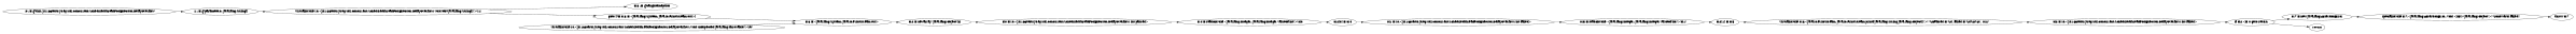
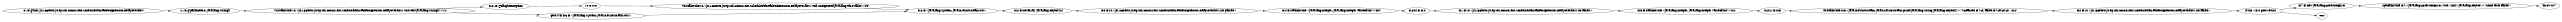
  digraph {
    rankdir=LR
    "r0 := @this: jsr166tests.jtreg.util.concurrent.ScheduledThreadPoolExecutor.DelayOverflow"
    "r1 := @parameter0: java.lang.String[]"
    "virtualinvoke r0.<jsr166tests.jtreg.util.concurrent.ScheduledThreadPoolExecutor.DelayOverflow: void test(java.lang.String[])>(r1)"
    "$r8 := @caughtexception"
    "goto [?= $r3 = <java.lang.System: java.io.PrintStream out>]"
+   "r9 = $r8"
    "$r3 = <java.lang.System: java.io.PrintStream out>"
    "$r2 = newarray (java.lang.Object)[2]"
    "virtualinvoke r0.<jsr166tests.jtreg.util.concurrent.ScheduledThreadPoolExecutor.DelayOverflow: void unexpected(java.lang.Throwable)>(r9)"
    "$i0 = r0.<jsr166tests.jtreg.util.concurrent.ScheduledThreadPoolExecutor.DelayOverflow: int passed>"
    "$r4 = staticinvoke <java.lang.Integer: java.lang.Integer valueOf(int)>($i0)"
    "$r2[0] = $r4"
    "$i1 = r0.<jsr166tests.jtreg.util.concurrent.ScheduledThreadPoolExecutor.DelayOverflow: int failed>"
    "$r5 = staticinvoke <java.lang.Integer: java.lang.Integer valueOf(int)>($i1)"
    "$r2[1] = $r5"
    "virtualinvoke $r3.<java.io.PrintStream: java.io.PrintStream printf(java.lang.String,java.lang.Object[])>(\"%nPassed = %d, failed = %d%n%n\", $r2)"
    "$i2 = r0.<jsr166tests.jtreg.util.concurrent.ScheduledThreadPoolExecutor.DelayOverflow: int failed>"
    "if $i2 <= 0 goto return"
    "$r7 = new java.lang.AssertionError"
-   return
+   return [label=test]
    "specialinvoke $r7.<java.lang.AssertionError: void <init>(java.lang.Object)>(\"Some tests failed\")"
    "throw $r7"
    "r0 := @this: jsr166tests.jtreg.util.concurrent.ScheduledThreadPoolExecutor.DelayOverflow" -> "r1 := @parameter0: java.lang.String[]"
    "r1 := @parameter0: java.lang.String[]" -> "virtualinvoke r0.<jsr166tests.jtreg.util.concurrent.ScheduledThreadPoolExecutor.DelayOverflow: void test(java.lang.String[])>(r1)"
    "virtualinvoke r0.<jsr166tests.jtreg.util.concurrent.ScheduledThreadPoolExecutor.DelayOverflow: void test(java.lang.String[])>(r1)" -> "$r8 := @caughtexception"
    "virtualinvoke r0.<jsr166tests.jtreg.util.concurrent.ScheduledThreadPoolExecutor.DelayOverflow: void test(java.lang.String[])>(r1)" -> "goto [?= $r3 = <java.lang.System: java.io.PrintStream out>]"
+   "$r8 := @caughtexception" -> "r9 = $r8"
    "goto [?= $r3 = <java.lang.System: java.io.PrintStream out>]" -> "$r3 = <java.lang.System: java.io.PrintStream out>"
+   "r9 = $r8" -> "virtualinvoke r0.<jsr166tests.jtreg.util.concurrent.ScheduledThreadPoolExecutor.DelayOverflow: void unexpected(java.lang.Throwable)>(r9)"
    "$r3 = <java.lang.System: java.io.PrintStream out>" -> "$r2 = newarray (java.lang.Object)[2]"
    "$r2 = newarray (java.lang.Object)[2]" -> "$i0 = r0.<jsr166tests.jtreg.util.concurrent.ScheduledThreadPoolExecutor.DelayOverflow: int passed>"
    "virtualinvoke r0.<jsr166tests.jtreg.util.concurrent.ScheduledThreadPoolExecutor.DelayOverflow: void unexpected(java.lang.Throwable)>(r9)" -> "$r3 = <java.lang.System: java.io.PrintStream out>"
    "$i0 = r0.<jsr166tests.jtreg.util.concurrent.ScheduledThreadPoolExecutor.DelayOverflow: int passed>" -> "$r4 = staticinvoke <java.lang.Integer: java.lang.Integer valueOf(int)>($i0)"
    "$r4 = staticinvoke <java.lang.Integer: java.lang.Integer valueOf(int)>($i0)" -> "$r2[0] = $r4"
    "$r2[0] = $r4" -> "$i1 = r0.<jsr166tests.jtreg.util.concurrent.ScheduledThreadPoolExecutor.DelayOverflow: int failed>"
    "$i1 = r0.<jsr166tests.jtreg.util.concurrent.ScheduledThreadPoolExecutor.DelayOverflow: int failed>" -> "$r5 = staticinvoke <java.lang.Integer: java.lang.Integer valueOf(int)>($i1)"
    "$r5 = staticinvoke <java.lang.Integer: java.lang.Integer valueOf(int)>($i1)" -> "$r2[1] = $r5"
    "$r2[1] = $r5" -> "virtualinvoke $r3.<java.io.PrintStream: java.io.PrintStream printf(java.lang.String,java.lang.Object[])>(\"%nPassed = %d, failed = %d%n%n\", $r2)"
    "virtualinvoke $r3.<java.io.PrintStream: java.io.PrintStream printf(java.lang.String,java.lang.Object[])>(\"%nPassed = %d, failed = %d%n%n\", $r2)" -> "$i2 = r0.<jsr166tests.jtreg.util.concurrent.ScheduledThreadPoolExecutor.DelayOverflow: int failed>"
    "$i2 = r0.<jsr166tests.jtreg.util.concurrent.ScheduledThreadPoolExecutor.DelayOverflow: int failed>" -> "if $i2 <= 0 goto return"
    "if $i2 <= 0 goto return" -> "$r7 = new java.lang.AssertionError"
    "if $i2 <= 0 goto return" -> return
    "$r7 = new java.lang.AssertionError" -> "specialinvoke $r7.<java.lang.AssertionError: void <init>(java.lang.Object)>(\"Some tests failed\")"
    "specialinvoke $r7.<java.lang.AssertionError: void <init>(java.lang.Object)>(\"Some tests failed\")" -> "throw $r7"
  }
